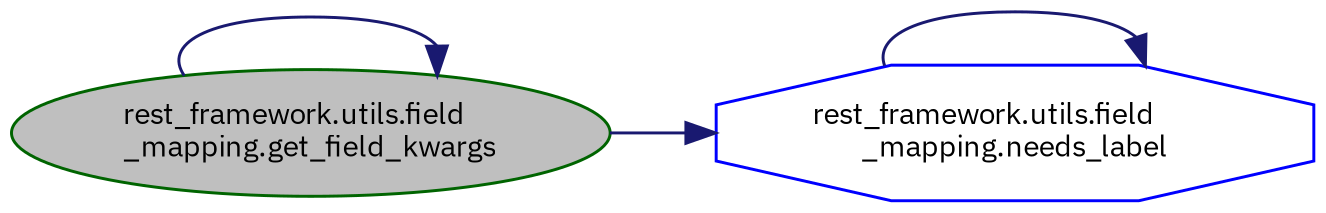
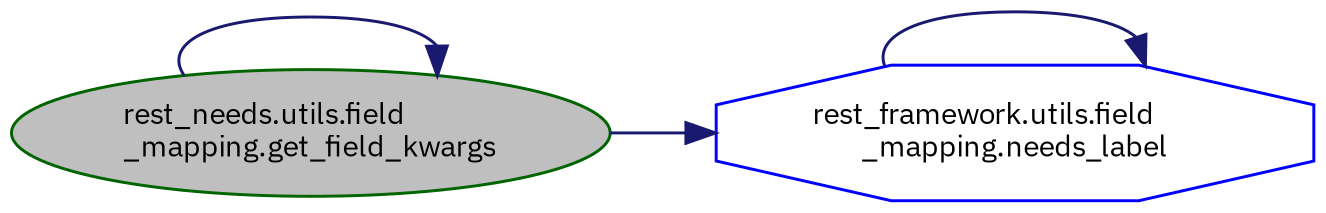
  digraph {
    rankdir=LR
    fontname="IBM Plex Sans"
    node [fontname="IBM Plex Sans" fontsize=10 style=filled]
    edge [color=midnightblue fontname="IBM Plex Sans" fontsize=10 labelfontname=Helvetica labelfontsize=10 style=solid]
-   n1 [color=darkgreen fillcolor=grey75 fontcolor=black height=0.2 label="rest_framework.utils.field\l_mapping.get_field_kwargs" shape=ellipse width=0.4]
+   n1 [color=darkgreen fillcolor=grey75 fontcolor=black height=0.2 label="rest_needs.utils.field\l_mapping.get_field_kwargs" shape=ellipse width=0.4]
    n2 [color=blue fillcolor=white height=0.2 label="rest_framework.utils.field\l_mapping.needs_label" shape=octagon width=0.4]
    n1 -> n1
    n1 -> n2
    n2 -> n2
  }
